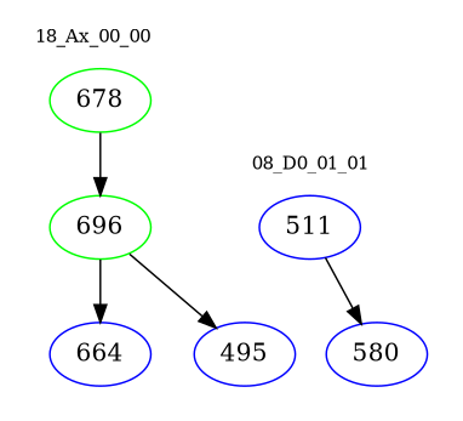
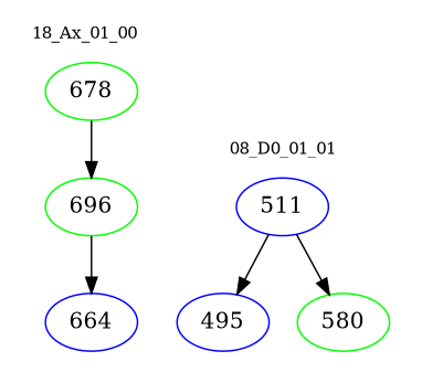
  digraph {
    node [color=green]
    edge [color=black]
    n1 [label=678]
    n2 [color=blue label=664]
    n3 [label=696]
    n4 [color=blue label=511]
-   n5 [color=blue label=580]
+   n5 [label=580]
    n6 [color=blue label=495]
    subgraph cluster_1 {
      color=white
      fontsize=10
-     label="18_Ax_00_00"
+     label="18_Ax_01_00"
      n1
      n2
      n3
    }
    subgraph cluster_2 {
      color=white
      fontsize=10
      label="08_D0_01_01"
      n4
      n5
      n6
    }
    n1 -> n3
    n3 -> n2
    n4 -> n5
-   n3 -> n6
+   n4 -> n6
  }
